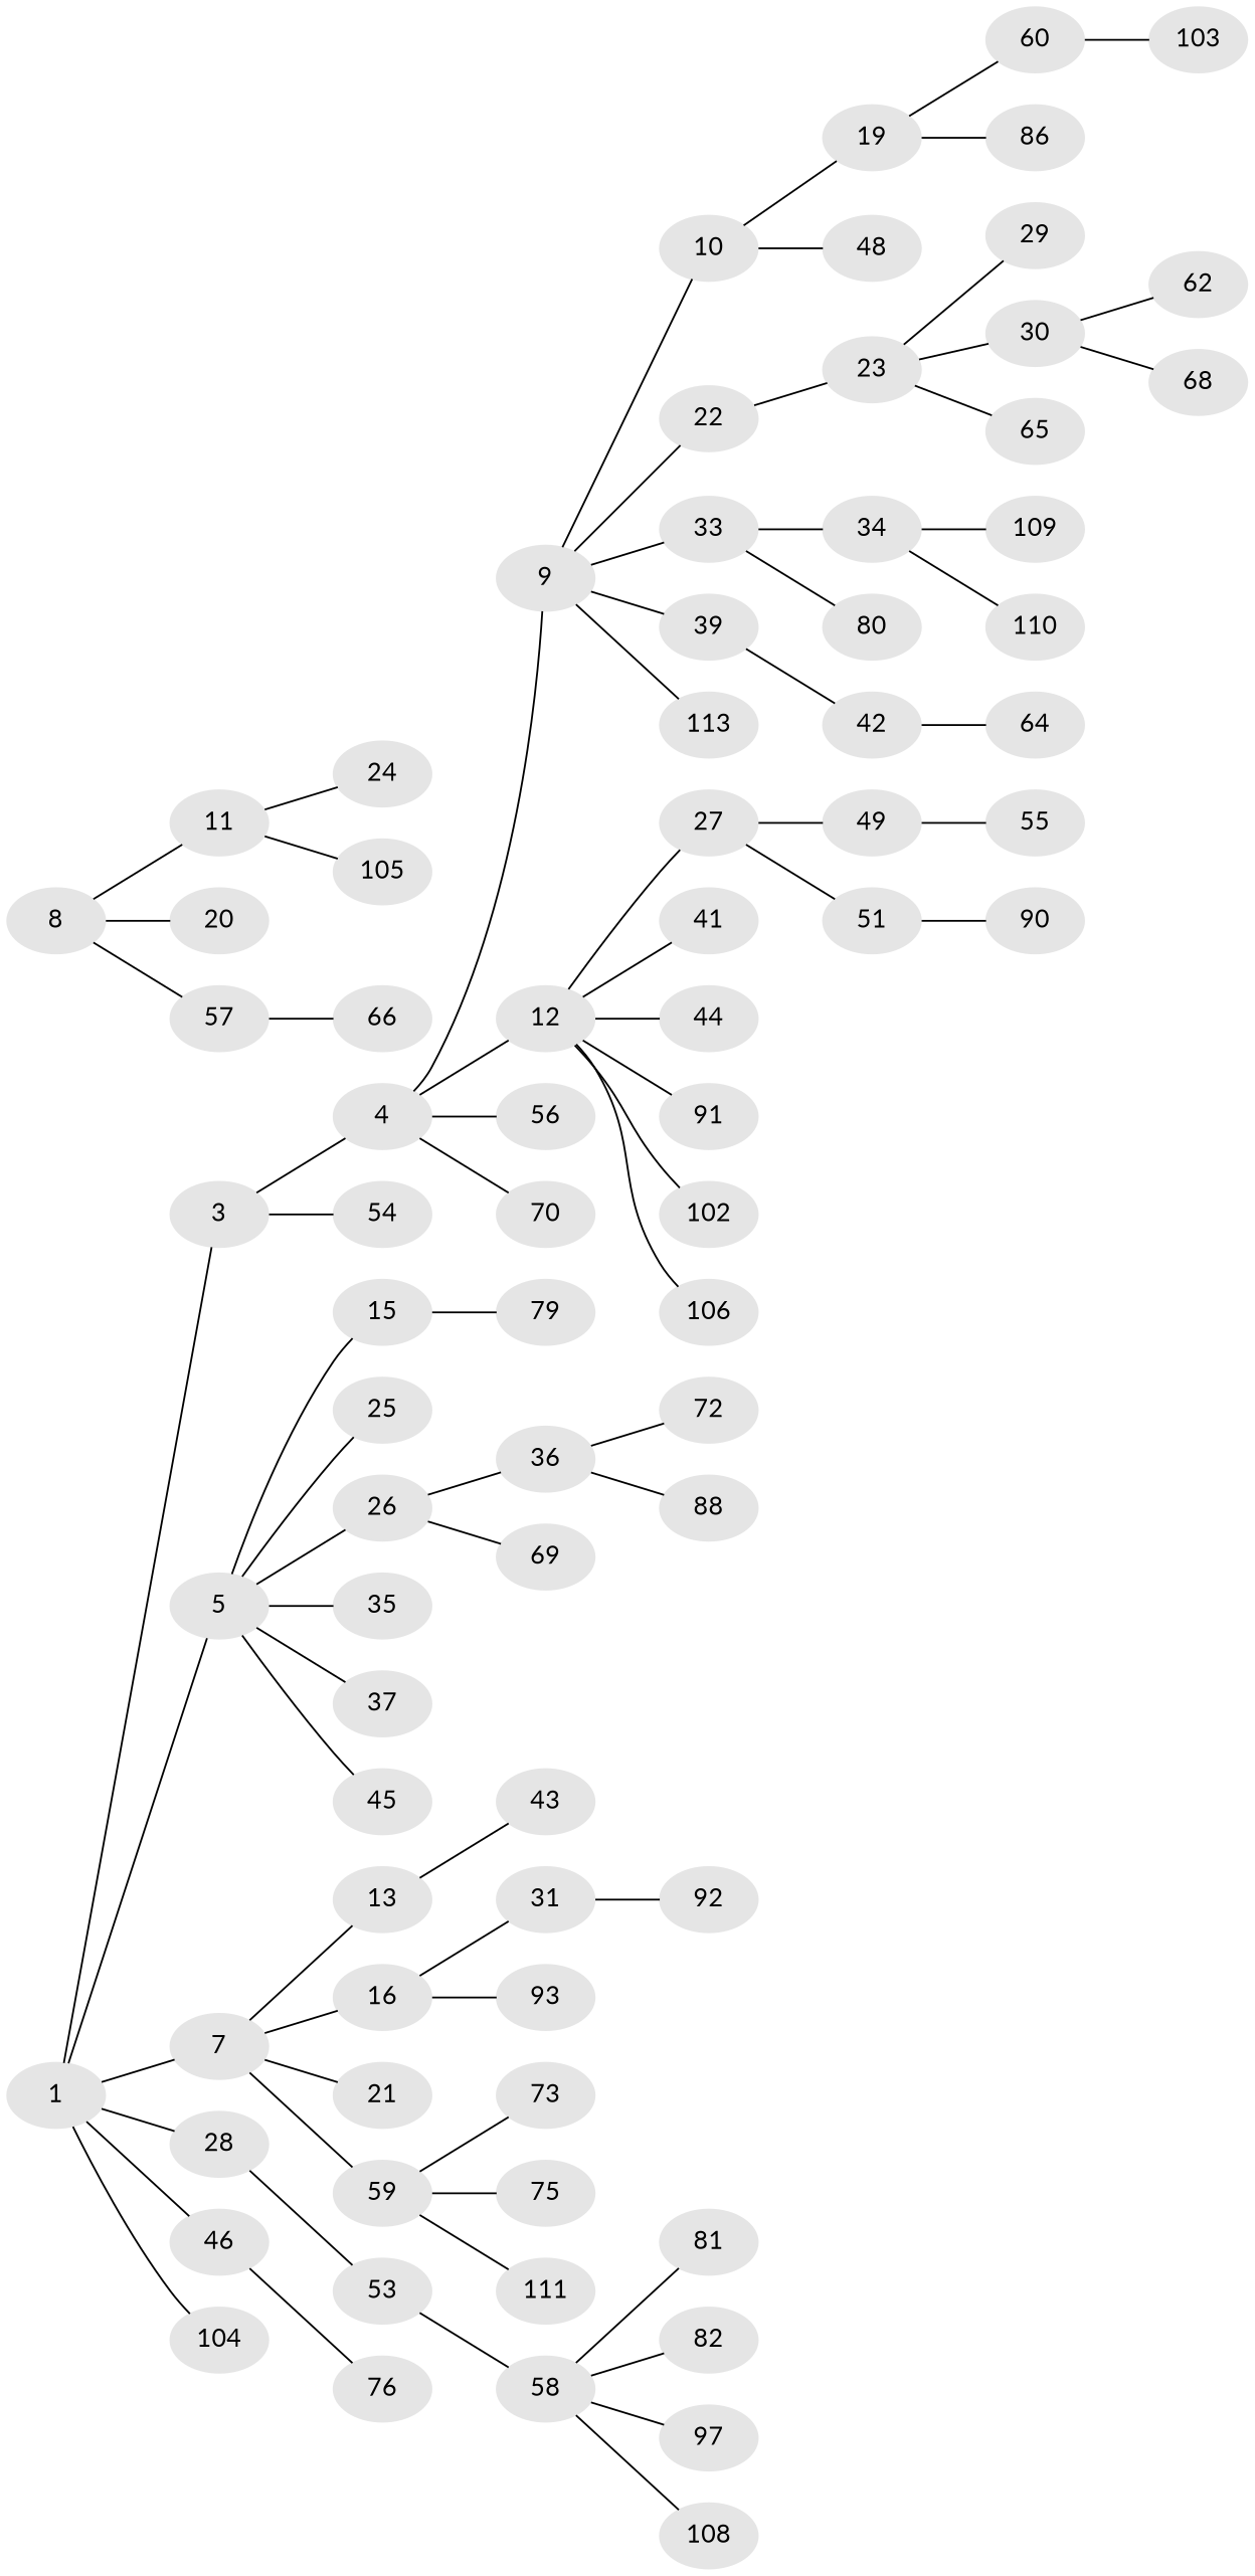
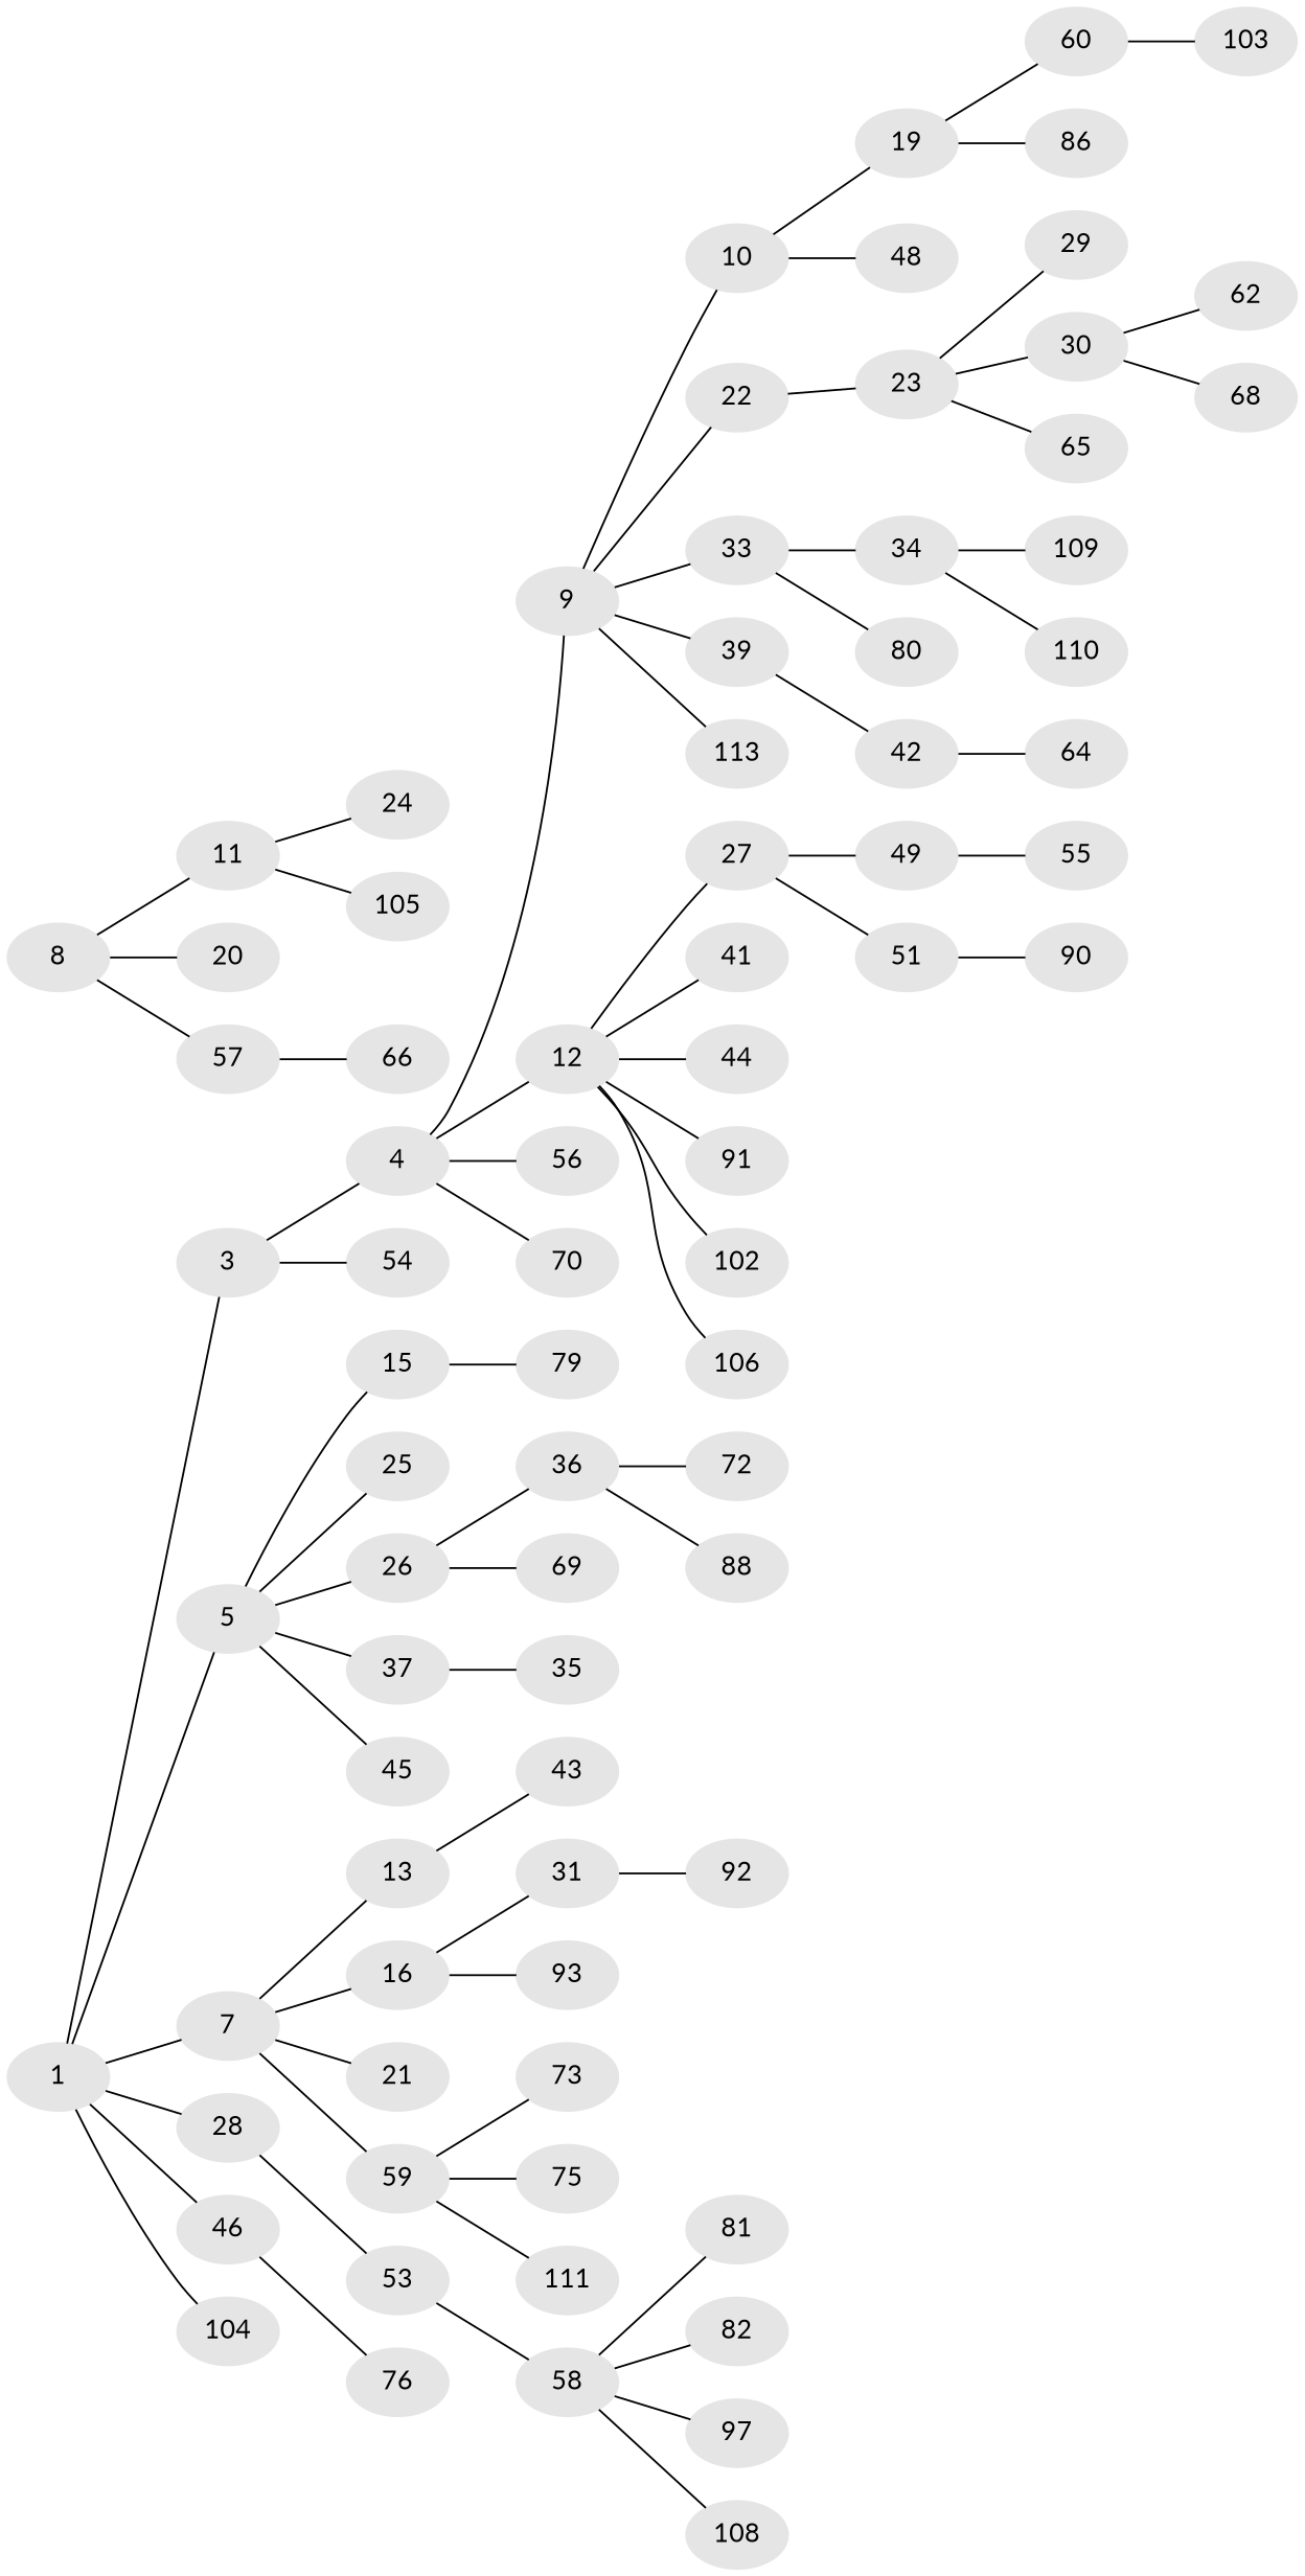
  graph {
    fontname=Lato
    rankdir=LR
    node [color=gray90 fontname=Lato style=filled]
    edge [fontname=Lato]
    1 [super="+2"]
    3 [super="+107"]
    5 [super="+6"]
    7 [super="+40"]
    28 [super="+67"]
    46 [super="+63"]
    104
    4 [super="+101"]
    54
    15 [super="+50"]
    25
    26 [super="+32"]
    35
    37 [super="+96"]
    45
    13 [super="+47"]
    16
    21
    59 [super="+94"]
    53
    76 [super="+77"]
    9 [super="+14"]
    12 [super="+83"]
    56
    70
    8 [super="+17"]
    11 [super="+18"]
    20
    57
    10 [super="+85"]
    22
    33
    39
    113
    27
    41 [super="+99"]
    44
    91
    102
    106
    79 [super="+112"]
    36 [super="+100"]
    69 [super="+74"]
    43
    31 [super="+87"]
    93
    73
    75
    111
    24
    105
    66
    19 [super="+52"]
    48 [super="+95"]
    23
    34 [super="+89"]
    80
    42 [super="+71"]
    n59 [label=60]
    86
    49 [super="+78"]
    51 [super="+84"]
    92
    103
    29 [super="+114"]
    30 [super="+38"]
    65
    62
    68
    72
    88
    55
    90
    58 [super="+60"]
    109
    110
    64 [super="+98"]
    81
    82
    97
    108
    1 -- 3
    1 -- 5
    1 -- 7
    1 -- 28
    1 -- 46
    1 -- 104
    3 -- 4
    3 -- 54
    5 -- 15
    5 -- 25
    5 -- 26
-   5 -- 35
+   37 -- 35
    5 -- 37
    5 -- 45
    7 -- 13
    7 -- 16
    7 -- 21
    7 -- 59
    28 -- 53
    46 -- 76
    4 -- 9
    4 -- 12
    4 -- 56
    4 -- 70
    15 -- 79
    26 -- 36
    26 -- 69
    13 -- 43
    16 -- 31
    16 -- 93
    59 -- 73
    59 -- 75
    59 -- 111
    53 -- 58
    9 -- 10
    9 -- 22
    9 -- 33
    9 -- 39
    9 -- 113
    12 -- 27
    12 -- 41
    12 -- 44
    12 -- 91
    12 -- 102
    12 -- 106
    8 -- 11
    8 -- 20
    8 -- 57
    11 -- 24
    11 -- 105
    57 -- 66
    10 -- 19
    10 -- 48
    22 -- 23
    33 -- 34
    33 -- 80
    39 -- 42
    27 -- 49
    27 -- 51
    36 -- 72
    36 -- 88
    31 -- 92
    19 -- n59
    19 -- 86
    23 -- 29
    23 -- 30
    23 -- 65
    34 -- 109
    34 -- 110
    42 -- 64
    n59 -- 103
    49 -- 55
    51 -- 90
    30 -- 62
    30 -- 68
    58 -- 81
    58 -- 82
    58 -- 97
    58 -- 108
  }
